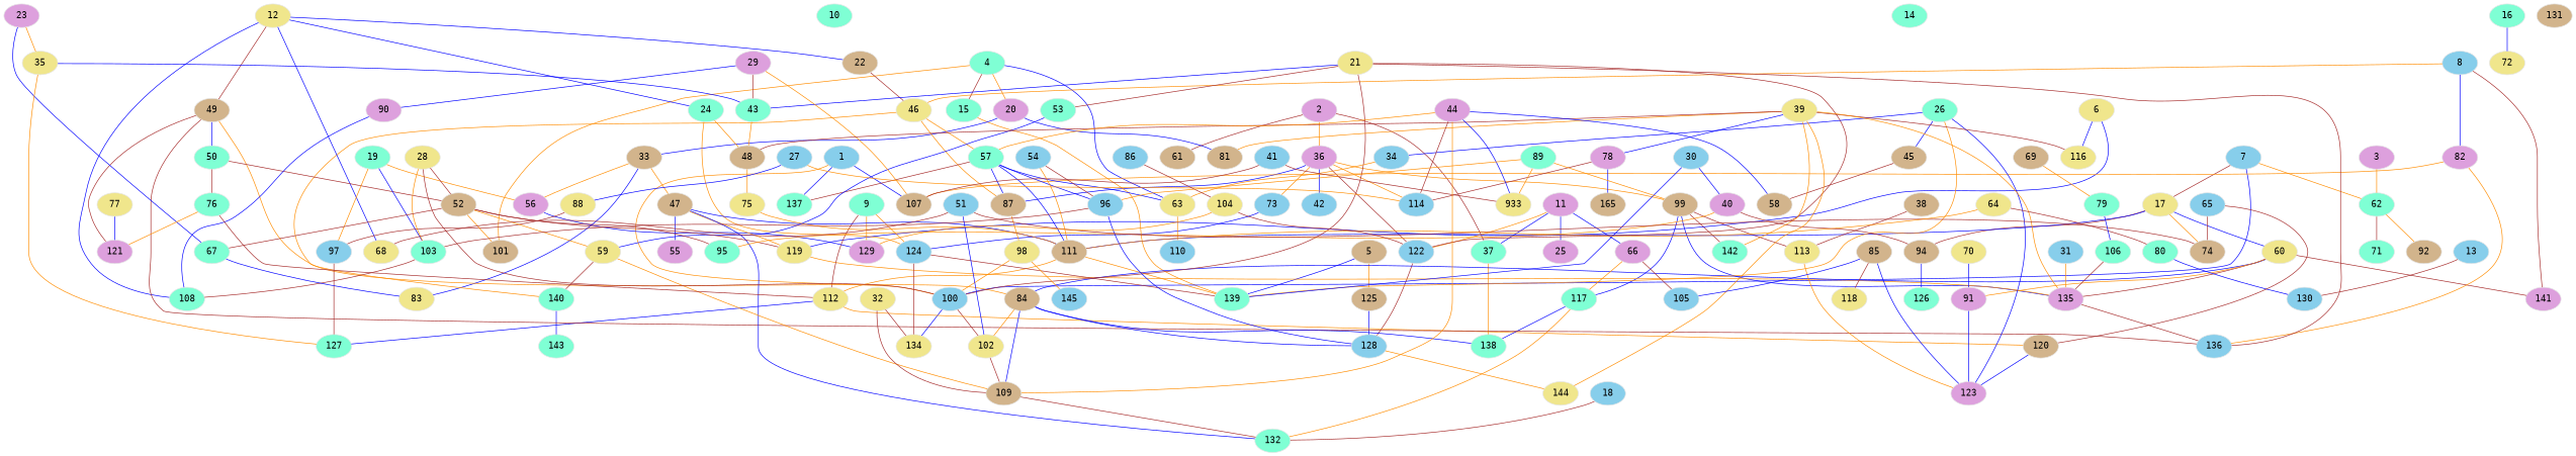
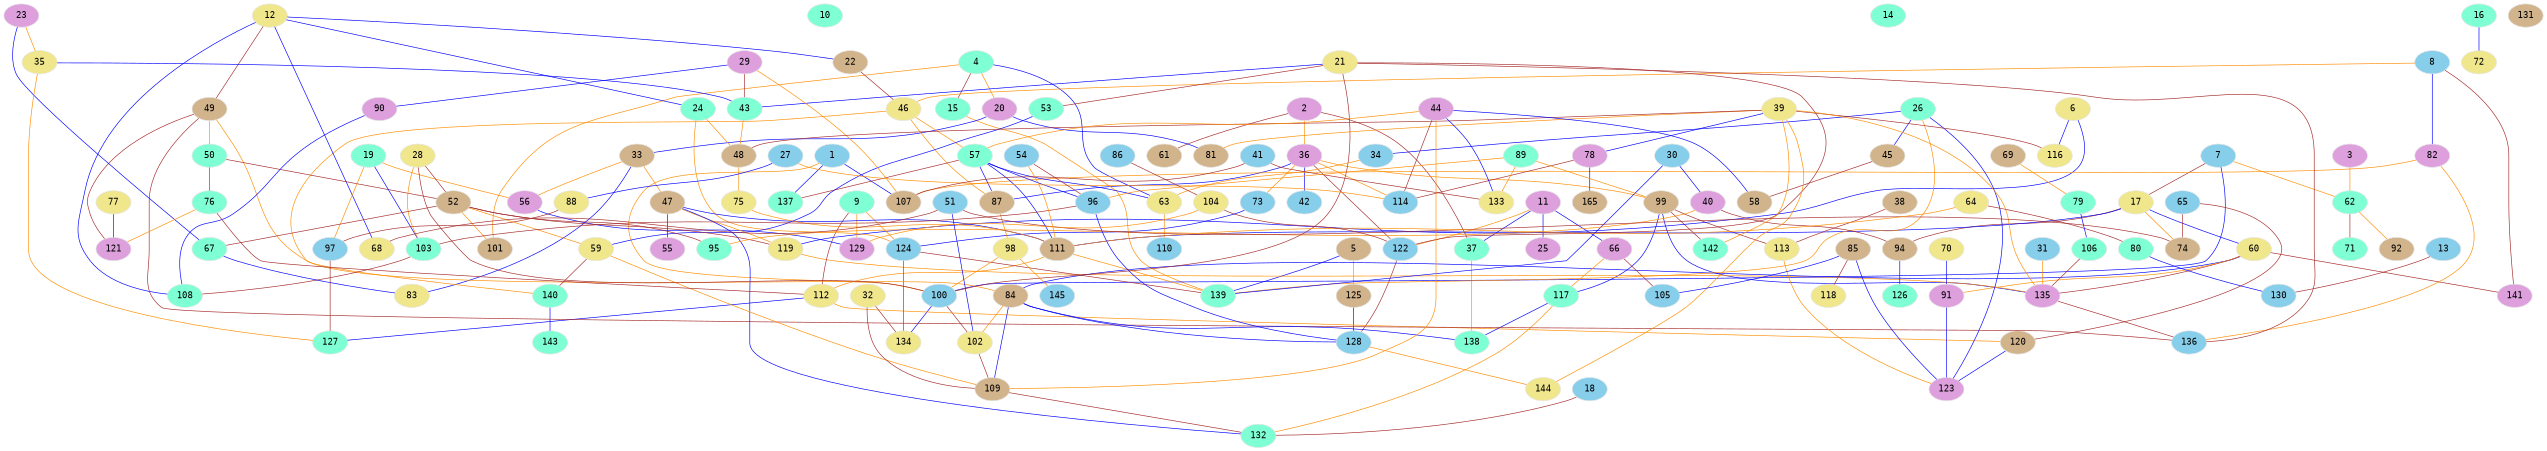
  graph {
    fontname="DejaVu Sans Mono"
    node [color=gray90 fillcolor=aquamarine fontname="DejaVu Sans Mono" style=filled]
    edge [color=darkorange fontname="DejaVu Sans Mono"]
    1 [fillcolor=skyblue]
    100 [fillcolor=skyblue]
    107 [fillcolor=tan]
    137
    134 [fillcolor=khaki]
    102 [fillcolor=khaki]
    2 [fillcolor=plum]
    36 [fillcolor=plum]
    37
    61 [fillcolor=tan]
    122 [fillcolor=skyblue]
    114 [fillcolor=skyblue]
    42 [fillcolor=skyblue]
    73 [fillcolor=skyblue]
    87 [fillcolor=tan]
    99 [fillcolor=tan]
    138
    3 [fillcolor=plum]
    62
    71
    92 [fillcolor=tan]
    4
    15
    20 [fillcolor=plum]
    63 [fillcolor=khaki]
    101 [fillcolor=tan]
    139
    33 [fillcolor=tan]
    81 [fillcolor=tan]
    110 [fillcolor=skyblue]
    5 [fillcolor=tan]
    125 [fillcolor=tan]
    128 [fillcolor=skyblue]
    6 [fillcolor=khaki]
    116 [fillcolor=khaki]
    119 [fillcolor=khaki]
    135 [fillcolor=plum]
    7 [fillcolor=skyblue]
    17 [fillcolor=khaki]
    60 [fillcolor=khaki]
    74 [fillcolor=tan]
    94 [fillcolor=tan]
    111 [fillcolor=tan]
    8 [fillcolor=skyblue]
    46 [fillcolor=khaki]
    82 [fillcolor=plum]
    141 [fillcolor=plum]
    57
    140
    136 [fillcolor=skyblue]
    112 [fillcolor=khaki]
    9
    124 [fillcolor=skyblue]
    129 [fillcolor=plum]
    127
    120 [fillcolor=tan]
    10
    11 [fillcolor=plum]
    25 [fillcolor=plum]
    66 [fillcolor=plum]
    105 [fillcolor=skyblue]
    117
    12 [fillcolor=khaki]
    22 [fillcolor=tan]
    24
    49 [fillcolor=tan]
    68 [fillcolor=khaki]
    108
    48 [fillcolor=tan]
    50
    84 [fillcolor=tan]
    121 [fillcolor=plum]
    13 [fillcolor=skyblue]
    130 [fillcolor=skyblue]
    14
    72 [fillcolor=khaki]
    16
    91 [fillcolor=plum]
    126
    18 [fillcolor=skyblue]
    132
    56 [fillcolor=plum]
    19
    97 [fillcolor=skyblue]
    103
    47 [fillcolor=tan]
    83 [fillcolor=khaki]
    21 [fillcolor=khaki]
    43
    53
    59 [fillcolor=khaki]
    23 [fillcolor=plum]
    35 [fillcolor=khaki]
    67
    75 [fillcolor=khaki]
    26
    34 [fillcolor=skyblue]
    45 [fillcolor=tan]
    123 [fillcolor=plum]
    58 [fillcolor=tan]
    27 [fillcolor=skyblue]
    88 [fillcolor=khaki]
    28 [fillcolor=khaki]
    52 [fillcolor=tan]
    95
    29 [fillcolor=plum]
    90 [fillcolor=plum]
    30 [fillcolor=skyblue]
    40 [fillcolor=plum]
    31 [fillcolor=skyblue]
    32 [fillcolor=khaki]
    109 [fillcolor=tan]
    55 [fillcolor=plum]
    98 [fillcolor=khaki]
    113 [fillcolor=khaki]
    142
    38 [fillcolor=tan]
    39 [fillcolor=khaki]
    78 [fillcolor=plum]
    144 [fillcolor=khaki]
    n121 [fillcolor=tan label=165]
    41 [fillcolor=skyblue]
-   133 [fillcolor=khaki label=933]
+   133 [fillcolor=khaki]
    44 [fillcolor=plum]
    96 [fillcolor=skyblue]
    143
    76
    51 [fillcolor=skyblue]
    54 [fillcolor=skyblue]
    64 [fillcolor=khaki]
    80
    65 [fillcolor=skyblue]
    69 [fillcolor=tan]
    79
    106
    70 [fillcolor=khaki]
    77 [fillcolor=khaki]
    85 [fillcolor=tan]
    118 [fillcolor=khaki]
    86 [fillcolor=skyblue]
    104 [fillcolor=khaki]
    145 [fillcolor=skyblue]
    89
    131 [fillcolor=tan]
    1 -- 100
    1 -- 107 [color=blue]
    1 -- 137 [color=blue]
    100 -- 134 [color=blue]
    100 -- 102 [color=brown]
    102 -- 109 [color=brown]
    2 -- 36
    2 -- 37 [color=brown]
    2 -- 61 [color=brown]
    36 -- 122 [color=brown]
    36 -- 114
    36 -- 42 [color=blue]
    36 -- 73
    36 -- 87 [color=blue]
    36 -- 99
    37 -- 138
    122 -- 128 [color=brown]
    73 -- 124 [color=blue]
    87 -- 98
    99 -- 135 [color=blue]
    99 -- 117 [color=blue]
    99 -- 113 [color=brown]
    99 -- 142 [color=brown]
    3 -- 62
    62 -- 71 [color=brown]
    62 -- 92
    4 -- 15 [color=brown]
    4 -- 20
    4 -- 63 [color=blue]
    4 -- 101
    15 -- 139
    20 -- 33 [color=blue]
    20 -- 81 [color=blue]
    63 -- 110
    33 -- 56
    33 -- 47
    33 -- 83 [color=blue]
    5 -- 139 [color=blue]
    5 -- 125
    125 -- 128 [color=blue]
    128 -- 144
    6 -- 116 [color=blue]
    6 -- 119 [color=blue]
    119 -- 135
    135 -- 136 [color=brown]
    7 -- 100 [color=blue]
    7 -- 62
    7 -- 17 [color=brown]
    17 -- 60 [color=blue]
    17 -- 74
    17 -- 94 [color=brown]
    17 -- 111 [color=blue]
    60 -- 135 [color=brown]
    60 -- 141 [color=brown]
    60 -- 84 [color=blue]
    60 -- 91
    94 -- 126 [color=blue]
    111 -- 139
    111 -- 112
    8 -- 46
    8 -- 82 [color=blue]
    8 -- 141 [color=brown]
    46 -- 87
    46 -- 57
    46 -- 140
    82 -- 107
    82 -- 136
    57 -- 137 [color=brown]
    57 -- 87 [color=blue]
    57 -- 63 [color=blue]
    57 -- 111 [color=blue]
    57 -- 96 [color=blue]
    140 -- 143 [color=blue]
    112 -- 127 [color=blue]
    112 -- 120
    9 -- 112 [color=brown]
    9 -- 124
    9 -- 129
    124 -- 134 [color=brown]
    124 -- 139 [color=brown]
    120 -- 123 [color=blue]
    11 -- 37 [color=blue]
    11 -- 122
    11 -- 25 [color=blue]
    11 -- 66 [color=blue]
    66 -- 105 [color=brown]
    66 -- 117
    117 -- 138 [color=blue]
    117 -- 132
    12 -- 22 [color=blue]
    12 -- 24 [color=blue]
    12 -- 49 [color=brown]
    12 -- 68 [color=blue]
    12 -- 108 [color=blue]
    22 -- 46 [color=brown]
    24 -- 124
    24 -- 48
    49 -- 136 [color=brown]
-   49 -- 50 [color=blue]
+   49 -- 50
    49 -- 84
    49 -- 121 [color=brown]
    48 -- 75
    50 -- 52 [color=brown]
    50 -- 76 [color=brown]
    84 -- 102
    84 -- 138 [color=blue]
    84 -- 128 [color=blue]
    84 -- 109 [color=blue]
    13 -- 130 [color=brown]
    16 -- 72 [color=blue]
    91 -- 123 [color=blue]
    18 -- 132 [color=brown]
    56 -- 129 [color=blue]
    19 -- 56
    19 -- 97
    19 -- 103 [color=blue]
    97 -- 127 [color=brown]
    103 -- 108 [color=brown]
    47 -- 119
    47 -- 111 [color=blue]
    47 -- 132 [color=blue]
    47 -- 55 [color=blue]
    21 -- 100 [color=brown]
    21 -- 122 [color=brown]
    21 -- 136 [color=brown]
    21 -- 43 [color=blue]
    21 -- 53 [color=brown]
    43 -- 48
    53 -- 59 [color=blue]
    59 -- 140 [color=brown]
    59 -- 109
    23 -- 35
    23 -- 67 [color=blue]
    35 -- 127
    35 -- 43 [color=blue]
    67 -- 83 [color=blue]
    75 -- 111
    26 -- 139
    26 -- 34 [color=blue]
    26 -- 45 [color=blue]
    26 -- 123 [color=blue]
    34 -- 63
    45 -- 58 [color=brown]
    27 -- 114
    27 -- 88 [color=blue]
    88 -- 97 [color=brown]
    28 -- 100 [color=brown]
    28 -- 103
    28 -- 52 [color=brown]
    52 -- 101
    52 -- 119 [color=brown]
    52 -- 59
    52 -- 67 [color=brown]
    52 -- 95 [color=brown]
    29 -- 107
    29 -- 43 [color=brown]
    29 -- 90 [color=blue]
    90 -- 108 [color=blue]
    30 -- 139 [color=blue]
    30 -- 40 [color=blue]
    40 -- 94 [color=brown]
    40 -- 95
    31 -- 135
    32 -- 134 [color=brown]
    32 -- 109 [color=brown]
    109 -- 132 [color=brown]
    98 -- 100
    98 -- 145
    113 -- 123
    38 -- 113 [color=brown]
    39 -- 81
    39 -- 116 [color=brown]
    39 -- 135
    39 -- 48 [color=brown]
    39 -- 142
    39 -- 78 [color=blue]
    39 -- 144
    78 -- 114 [color=brown]
    78 -- n121 [color=blue]
    41 -- 107 [color=brown]
    41 -- 133 [color=brown]
    44 -- 114 [color=brown]
    44 -- 57
    44 -- 58 [color=blue]
    44 -- 109
    44 -- 133 [color=blue]
    96 -- 128 [color=blue]
    96 -- 103 [color=brown]
    76 -- 112 [color=brown]
    76 -- 121
    51 -- 102 [color=blue]
    51 -- 74 [color=brown]
    51 -- 68 [color=brown]
    54 -- 111
    54 -- 96 [color=brown]
    64 -- 111
    64 -- 80 [color=brown]
    80 -- 130 [color=blue]
    65 -- 74 [color=brown]
    65 -- 120 [color=brown]
    69 -- 79
    79 -- 106 [color=blue]
    106 -- 135 [color=brown]
    70 -- 91 [color=blue]
    77 -- 121 [color=blue]
    85 -- 105 [color=blue]
    85 -- 123 [color=blue]
    85 -- 118 [color=brown]
    86 -- 104 [color=brown]
    104 -- 122 [color=brown]
    104 -- 129
    89 -- 99
    89 -- 133
    89 -- 96
  }
